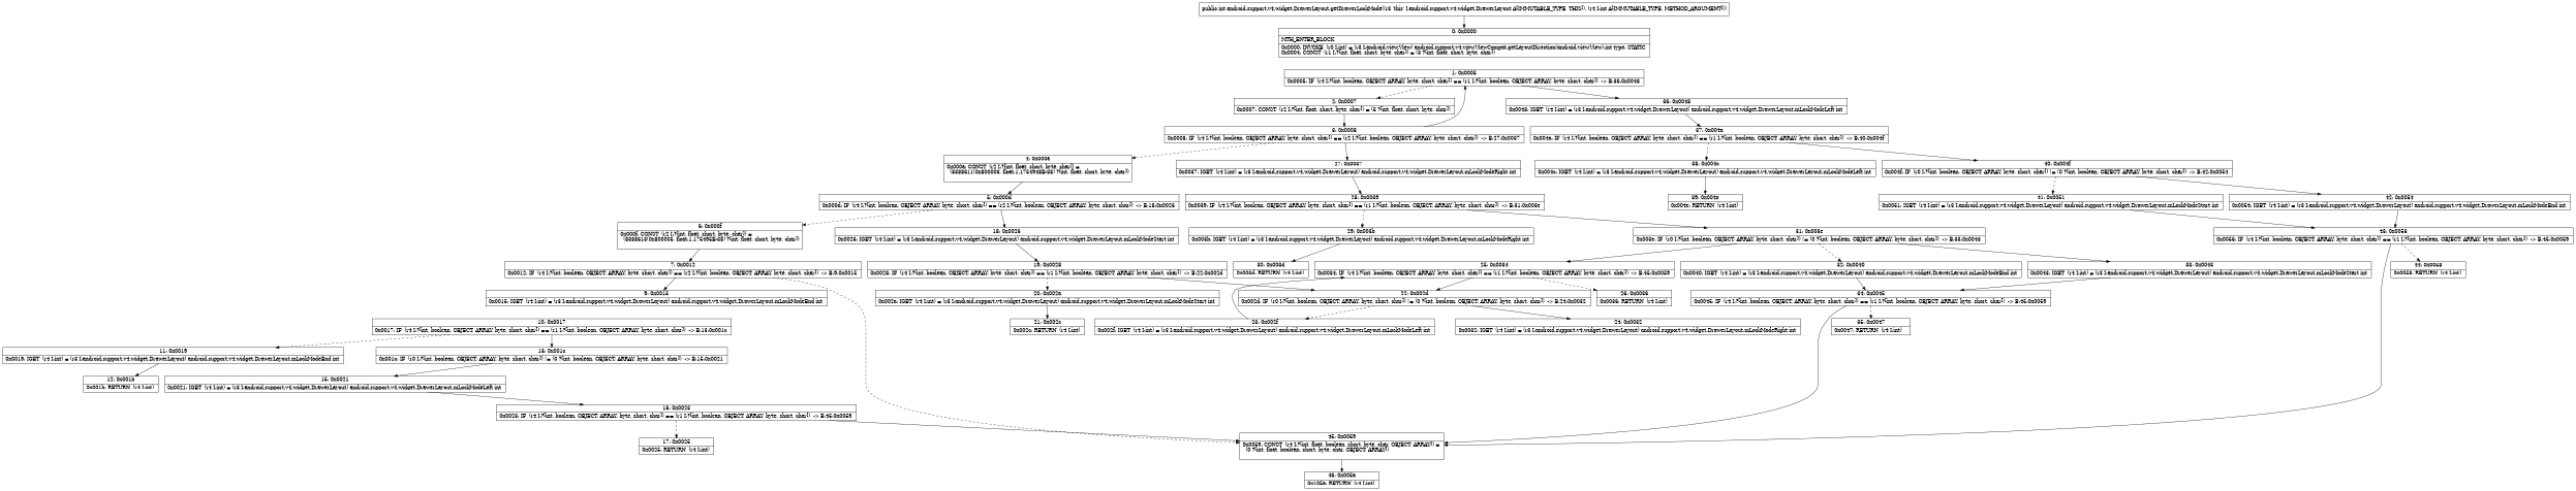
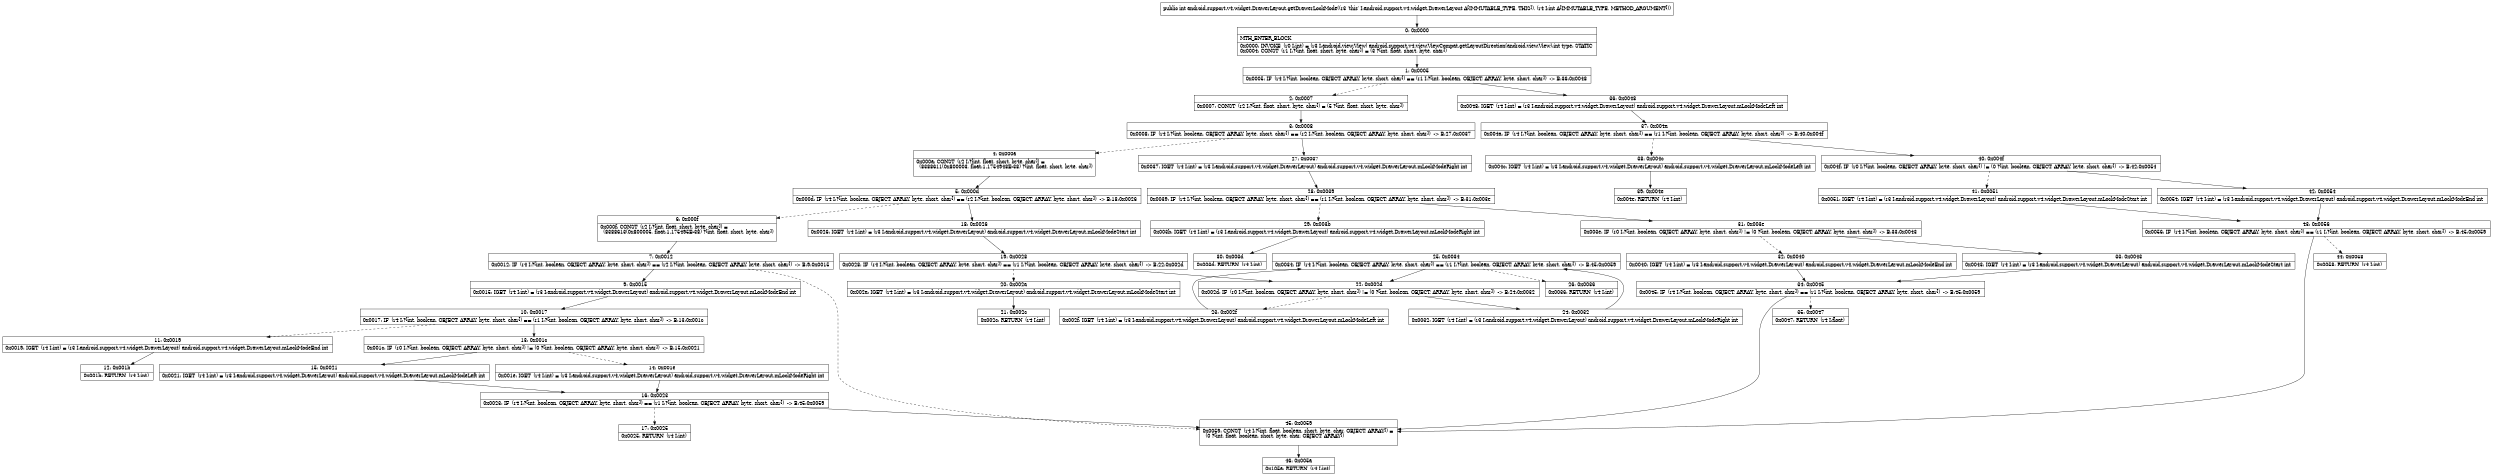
  digraph {
    node [shape=record]
    n1 [label="{0\:\ 0x0000|MTH_ENTER_BLOCK\l|0x0000: INVOKE  (r0 I:int) = (r3 I:android.view.View) android.support.v4.view.ViewCompat.getLayoutDirection(android.view.View):int type: STATIC \l0x0004: CONST  (r1 I:?[int, float, short, byte, char]) = (3 ?[int, float, short, byte, char]) \l}"]
    n2 [label="{1\:\ 0x0005|0x0005: IF  (r4 I:?[int, boolean, OBJECT, ARRAY, byte, short, char]) == (r1 I:?[int, boolean, OBJECT, ARRAY, byte, short, char])  \-\> B:36:0x0048 \l}"]
    n3 [label="{2\:\ 0x0007|0x0007: CONST  (r2 I:?[int, float, short, byte, char]) = (5 ?[int, float, short, byte, char]) \l}"]
    n4 [label="{36\:\ 0x0048|0x0048: IGET  (r4 I:int) = (r3 I:android.support.v4.widget.DrawerLayout) android.support.v4.widget.DrawerLayout.mLockModeLeft int \l}"]
    n5 [label="{3\:\ 0x0008|0x0008: IF  (r4 I:?[int, boolean, OBJECT, ARRAY, byte, short, char]) == (r2 I:?[int, boolean, OBJECT, ARRAY, byte, short, char])  \-\> B:27:0x0037 \l}"]
    n6 [label="{37\:\ 0x004a|0x004a: IF  (r4 I:?[int, boolean, OBJECT, ARRAY, byte, short, char]) == (r1 I:?[int, boolean, OBJECT, ARRAY, byte, short, char])  \-\> B:40:0x004f \l}"]
    n7 [label="{4\:\ 0x000a|0x000a: CONST  (r2 I:?[int, float, short, byte, char]) = \l  (8388611(0x800003, float:1.1754948E\-38) ?[int, float, short, byte, char])\l \l}"]
    n8 [label="{27\:\ 0x0037|0x0037: IGET  (r4 I:int) = (r3 I:android.support.v4.widget.DrawerLayout) android.support.v4.widget.DrawerLayout.mLockModeRight int \l}"]
    n9 [label="{5\:\ 0x000d|0x000d: IF  (r4 I:?[int, boolean, OBJECT, ARRAY, byte, short, char]) == (r2 I:?[int, boolean, OBJECT, ARRAY, byte, short, char])  \-\> B:18:0x0026 \l}"]
    n10 [label="{28\:\ 0x0039|0x0039: IF  (r4 I:?[int, boolean, OBJECT, ARRAY, byte, short, char]) == (r1 I:?[int, boolean, OBJECT, ARRAY, byte, short, char])  \-\> B:31:0x003e \l}"]
    n11 [label="{6\:\ 0x000f|0x000f: CONST  (r2 I:?[int, float, short, byte, char]) = \l  (8388613(0x800005, float:1.175495E\-38) ?[int, float, short, byte, char])\l \l}"]
    n12 [label="{18\:\ 0x0026|0x0026: IGET  (r4 I:int) = (r3 I:android.support.v4.widget.DrawerLayout) android.support.v4.widget.DrawerLayout.mLockModeStart int \l}"]
    n13 [label="{7\:\ 0x0012|0x0012: IF  (r4 I:?[int, boolean, OBJECT, ARRAY, byte, short, char]) == (r2 I:?[int, boolean, OBJECT, ARRAY, byte, short, char])  \-\> B:9:0x0015 \l}"]
    n14 [label="{19\:\ 0x0028|0x0028: IF  (r4 I:?[int, boolean, OBJECT, ARRAY, byte, short, char]) == (r1 I:?[int, boolean, OBJECT, ARRAY, byte, short, char])  \-\> B:22:0x002d \l}"]
    n15 [label="{9\:\ 0x0015|0x0015: IGET  (r4 I:int) = (r3 I:android.support.v4.widget.DrawerLayout) android.support.v4.widget.DrawerLayout.mLockModeEnd int \l}"]
    n16 [label="{45\:\ 0x0059|0x0059: CONST  (r4 I:?[int, float, boolean, short, byte, char, OBJECT, ARRAY]) = \l  (0 ?[int, float, boolean, short, byte, char, OBJECT, ARRAY])\l \l}"]
    n17 [label="{10\:\ 0x0017|0x0017: IF  (r4 I:?[int, boolean, OBJECT, ARRAY, byte, short, char]) == (r1 I:?[int, boolean, OBJECT, ARRAY, byte, short, char])  \-\> B:13:0x001c \l}"]
    n18 [label="{46\:\ 0x005a|0x105a: RETURN  (r4 I:int) \l}"]
    n19 [label="{11\:\ 0x0019|0x0019: IGET  (r4 I:int) = (r3 I:android.support.v4.widget.DrawerLayout) android.support.v4.widget.DrawerLayout.mLockModeEnd int \l}"]
    n20 [label="{13\:\ 0x001c|0x001c: IF  (r0 I:?[int, boolean, OBJECT, ARRAY, byte, short, char]) != (0 ?[int, boolean, OBJECT, ARRAY, byte, short, char])  \-\> B:15:0x0021 \l}"]
    n21 [label="{12\:\ 0x001b|0x001b: RETURN  (r4 I:int) \l}"]
+   n22 [label="{14\:\ 0x001e|0x001e: IGET  (r4 I:int) = (r3 I:android.support.v4.widget.DrawerLayout) android.support.v4.widget.DrawerLayout.mLockModeRight int \l}"]
    n23 [label="{15\:\ 0x0021|0x0021: IGET  (r4 I:int) = (r3 I:android.support.v4.widget.DrawerLayout) android.support.v4.widget.DrawerLayout.mLockModeLeft int \l}"]
    n24 [label="{16\:\ 0x0023|0x0023: IF  (r4 I:?[int, boolean, OBJECT, ARRAY, byte, short, char]) == (r1 I:?[int, boolean, OBJECT, ARRAY, byte, short, char])  \-\> B:45:0x0059 \l}"]
    n25 [label="{17\:\ 0x0025|0x0025: RETURN  (r4 I:int) \l}"]
    n26 [label="{20\:\ 0x002a|0x002a: IGET  (r4 I:int) = (r3 I:android.support.v4.widget.DrawerLayout) android.support.v4.widget.DrawerLayout.mLockModeStart int \l}"]
    n27 [label="{22\:\ 0x002d|0x002d: IF  (r0 I:?[int, boolean, OBJECT, ARRAY, byte, short, char]) != (0 ?[int, boolean, OBJECT, ARRAY, byte, short, char])  \-\> B:24:0x0032 \l}"]
    n28 [label="{21\:\ 0x002c|0x002c: RETURN  (r4 I:int) \l}"]
    n29 [label="{23\:\ 0x002f|0x002f: IGET  (r4 I:int) = (r3 I:android.support.v4.widget.DrawerLayout) android.support.v4.widget.DrawerLayout.mLockModeLeft int \l}"]
    n30 [label="{24\:\ 0x0032|0x0032: IGET  (r4 I:int) = (r3 I:android.support.v4.widget.DrawerLayout) android.support.v4.widget.DrawerLayout.mLockModeRight int \l}"]
    n31 [label="{25\:\ 0x0034|0x0034: IF  (r4 I:?[int, boolean, OBJECT, ARRAY, byte, short, char]) == (r1 I:?[int, boolean, OBJECT, ARRAY, byte, short, char])  \-\> B:45:0x0059 \l}"]
    n32 [label="{26\:\ 0x0036|0x0036: RETURN  (r4 I:int) \l}"]
    n33 [label="{29\:\ 0x003b|0x003b: IGET  (r4 I:int) = (r3 I:android.support.v4.widget.DrawerLayout) android.support.v4.widget.DrawerLayout.mLockModeRight int \l}"]
    n34 [label="{31\:\ 0x003e|0x003e: IF  (r0 I:?[int, boolean, OBJECT, ARRAY, byte, short, char]) != (0 ?[int, boolean, OBJECT, ARRAY, byte, short, char])  \-\> B:33:0x0043 \l}"]
    n35 [label="{30\:\ 0x003d|0x003d: RETURN  (r4 I:int) \l}"]
    n36 [label="{32\:\ 0x0040|0x0040: IGET  (r4 I:int) = (r3 I:android.support.v4.widget.DrawerLayout) android.support.v4.widget.DrawerLayout.mLockModeEnd int \l}"]
    n37 [label="{33\:\ 0x0043|0x0043: IGET  (r4 I:int) = (r3 I:android.support.v4.widget.DrawerLayout) android.support.v4.widget.DrawerLayout.mLockModeStart int \l}"]
    n38 [label="{34\:\ 0x0045|0x0045: IF  (r4 I:?[int, boolean, OBJECT, ARRAY, byte, short, char]) == (r1 I:?[int, boolean, OBJECT, ARRAY, byte, short, char])  \-\> B:45:0x0059 \l}"]
-   n39 [label="{35\:\ 0x0047|0x0047: RETURN  (r4 I:int) \l}"]
+   n39 [label="{35\:\ 0x0047|0x0047: RETURN  (r4 I:float) \l}"]
    n40 [label="{38\:\ 0x004c|0x004c: IGET  (r4 I:int) = (r3 I:android.support.v4.widget.DrawerLayout) android.support.v4.widget.DrawerLayout.mLockModeLeft int \l}"]
    n41 [label="{40\:\ 0x004f|0x004f: IF  (r0 I:?[int, boolean, OBJECT, ARRAY, byte, short, char]) != (0 ?[int, boolean, OBJECT, ARRAY, byte, short, char])  \-\> B:42:0x0054 \l}"]
    n42 [label="{39\:\ 0x004e|0x004e: RETURN  (r4 I:int) \l}"]
    n43 [label="{41\:\ 0x0051|0x0051: IGET  (r4 I:int) = (r3 I:android.support.v4.widget.DrawerLayout) android.support.v4.widget.DrawerLayout.mLockModeStart int \l}"]
    n44 [label="{42\:\ 0x0054|0x0054: IGET  (r4 I:int) = (r3 I:android.support.v4.widget.DrawerLayout) android.support.v4.widget.DrawerLayout.mLockModeEnd int \l}"]
    n45 [label="{43\:\ 0x0056|0x0056: IF  (r4 I:?[int, boolean, OBJECT, ARRAY, byte, short, char]) == (r1 I:?[int, boolean, OBJECT, ARRAY, byte, short, char])  \-\> B:45:0x0059 \l}"]
    n46 [label="{44\:\ 0x0058|0x0058: RETURN  (r4 I:int) \l}"]
    n47 [label="{public int android.support.v4.widget.DrawerLayout.getDrawerLockMode((r3 'this' I:android.support.v4.widget.DrawerLayout A[IMMUTABLE_TYPE, THIS]), (r4 I:int A[IMMUTABLE_TYPE, METHOD_ARGUMENT])) }"]
-   n5 -> n2
+   n1 -> n2
    n2 -> n3 [style=dashed]
    n2 -> n4
    n3 -> n5
    n4 -> n6
    n5 -> n7 [style=dashed]
    n5 -> n8
    n6 -> n40 [style=dashed]
    n6 -> n41
    n7 -> n9
    n8 -> n10
    n9 -> n11 [style=dashed]
    n9 -> n12
    n10 -> n33 [style=dashed]
    n10 -> n34
    n11 -> n13
    n12 -> n14
    n13 -> n15
    n13 -> n16 [style=dashed]
    n14 -> n26 [style=dashed]
    n14 -> n27
+   n15 -> n17
    n16 -> n18
    n17 -> n19 [style=dashed]
    n17 -> n20
    n19 -> n21
+   n20 -> n22 [style=dashed]
    n20 -> n23
+   n22 -> n24
    n23 -> n24
    n24 -> n16
    n24 -> n25 [style=dashed]
    n26 -> n28
    n27 -> n29 [style=dashed]
    n27 -> n30
    n29 -> n31
-   n34 -> n31
+   n30 -> n31
    n31 -> n27
    n31 -> n32 [style=dashed]
    n33 -> n35
    n34 -> n36 [style=dashed]
    n34 -> n37
    n36 -> n38
    n37 -> n38
    n38 -> n16
    n38 -> n39 [style=dashed]
    n40 -> n42
    n41 -> n43 [style=dashed]
    n41 -> n44
    n43 -> n45
    n44 -> n45
    n45 -> n16
    n45 -> n46 [style=dashed]
    n47 -> n1
  }
